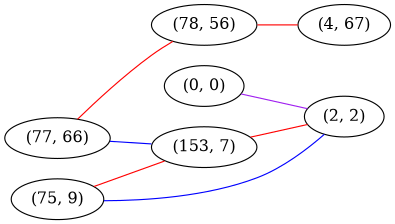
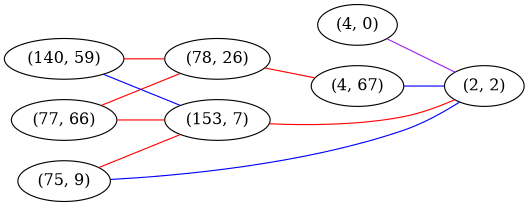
  graph {
    rankdir=LR
    edge [color=red weight=1]
-   "(0, 0)"
+   "(0, 0)" [label="(4, 0)"]
    "(2, 2)"
    "(77, 66)"
-   "(78, 56)"
+   "(78, 56)" [label="(78, 26)"]
    "(153, 7)"
    "(4, 67)"
+   "(140, 59)"
    "(75, 9)"
    "(0, 0)" -- "(2, 2)" [color=purple weight=4]
    "(77, 66)" -- "(78, 56)"
-   "(77, 66)" -- "(153, 7)" [color=blue weight=3]
+   "(77, 66)" -- "(153, 7)" [weight=3]
    "(78, 56)" -- "(4, 67)"
    "(153, 7)" -- "(2, 2)"
+   "(4, 67)" -- "(2, 2)" [color=blue weight=3]
+   "(140, 59)" -- "(78, 56)"
+   "(140, 59)" -- "(153, 7)" [color=blue weight=3]
    "(75, 9)" -- "(2, 2)" [color=blue weight=3]
    "(75, 9)" -- "(153, 7)"
  }
